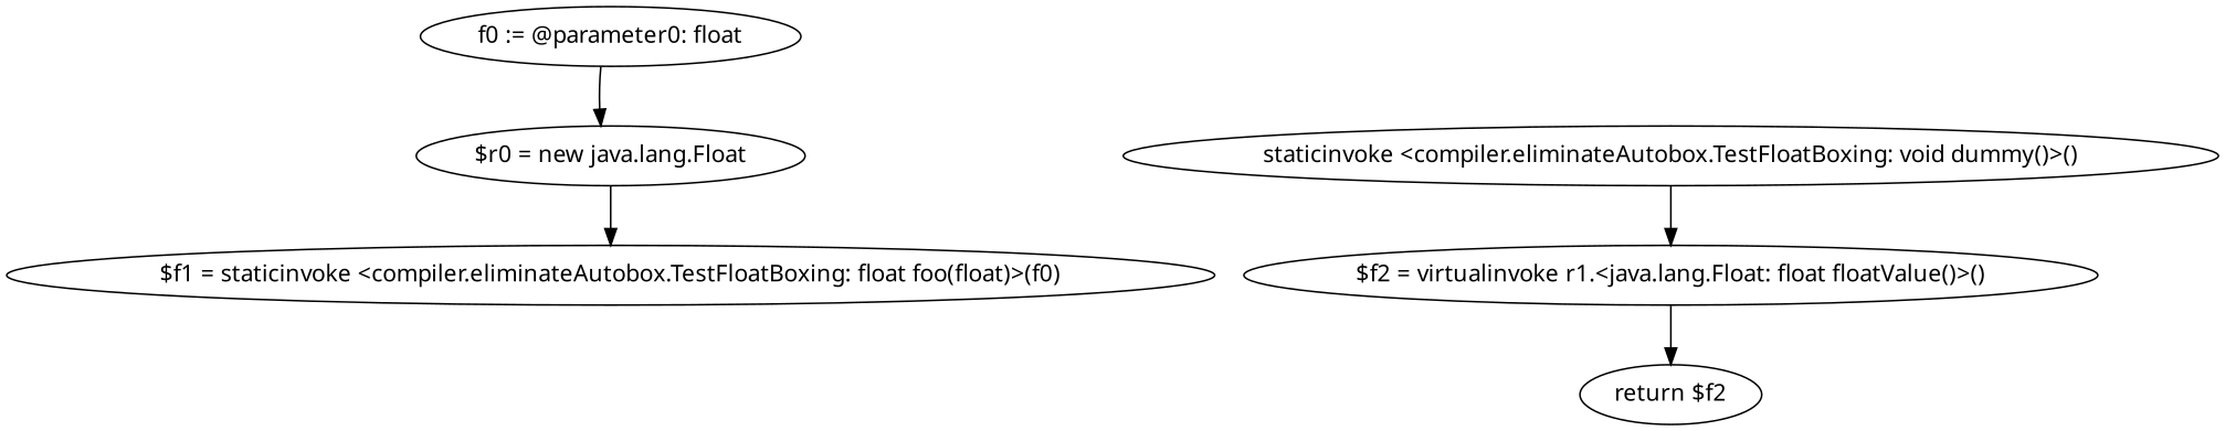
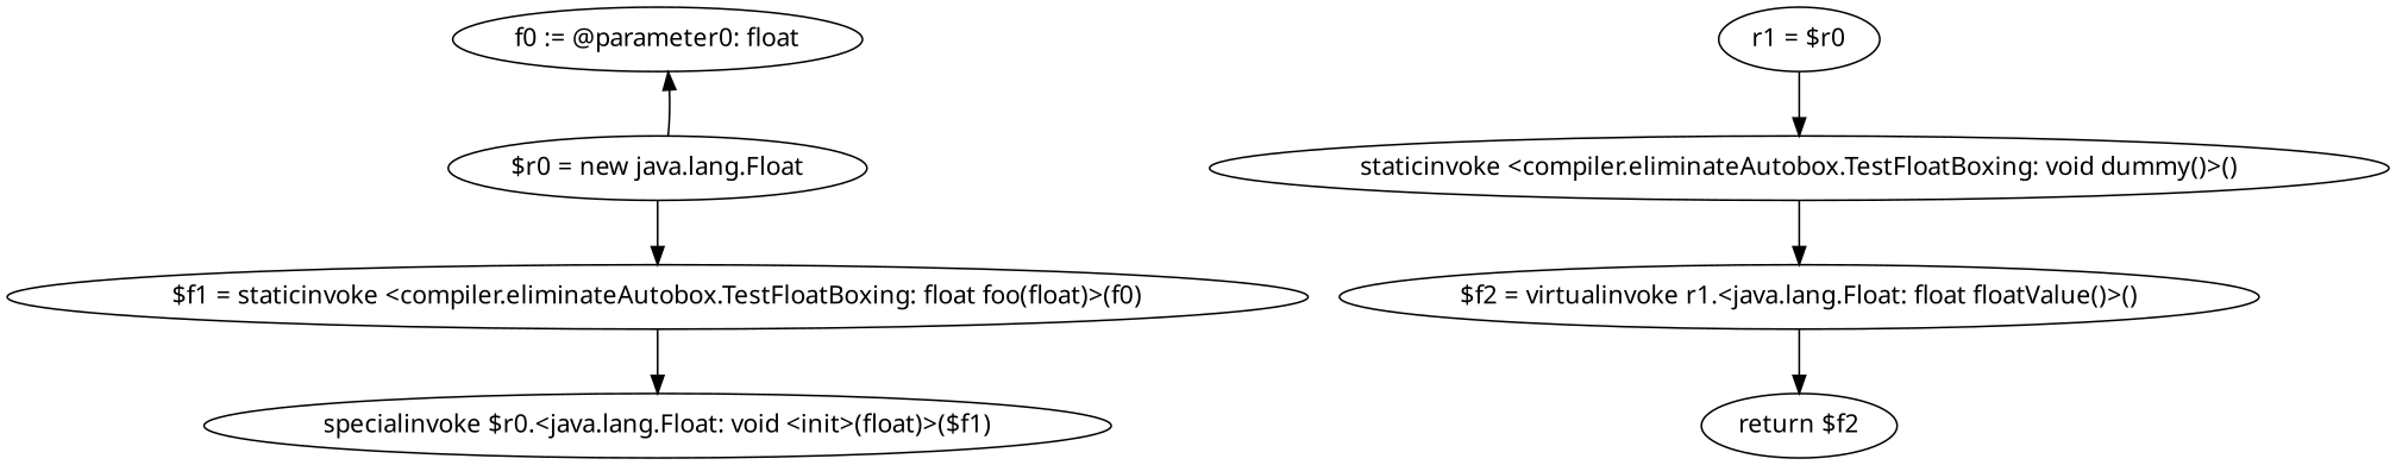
  digraph {
    fontname="Noto Sans"
    node [fontname="Noto Sans"]
    edge [fontname="Noto Sans"]
    "f0 := @parameter0: float"
    "$r0 = new java.lang.Float"
    "$f1 = staticinvoke <compiler.eliminateAutobox.TestFloatBoxing: float foo(float)>(f0)"
+   "specialinvoke $r0.<java.lang.Float: void <init>(float)>($f1)"
+   "r1 = $r0"
    "staticinvoke <compiler.eliminateAutobox.TestFloatBoxing: void dummy()>()"
    "$f2 = virtualinvoke r1.<java.lang.Float: float floatValue()>()"
    "return $f2"
-   "f0 := @parameter0: float" -> "$r0 = new java.lang.Float"
+   "$r0 = new java.lang.Float" -> "f0 := @parameter0: float"
    "$r0 = new java.lang.Float" -> "$f1 = staticinvoke <compiler.eliminateAutobox.TestFloatBoxing: float foo(float)>(f0)"
+   "$f1 = staticinvoke <compiler.eliminateAutobox.TestFloatBoxing: float foo(float)>(f0)" -> "specialinvoke $r0.<java.lang.Float: void <init>(float)>($f1)"
+   "r1 = $r0" -> "staticinvoke <compiler.eliminateAutobox.TestFloatBoxing: void dummy()>()"
    "staticinvoke <compiler.eliminateAutobox.TestFloatBoxing: void dummy()>()" -> "$f2 = virtualinvoke r1.<java.lang.Float: float floatValue()>()"
    "$f2 = virtualinvoke r1.<java.lang.Float: float floatValue()>()" -> "return $f2"
  }
